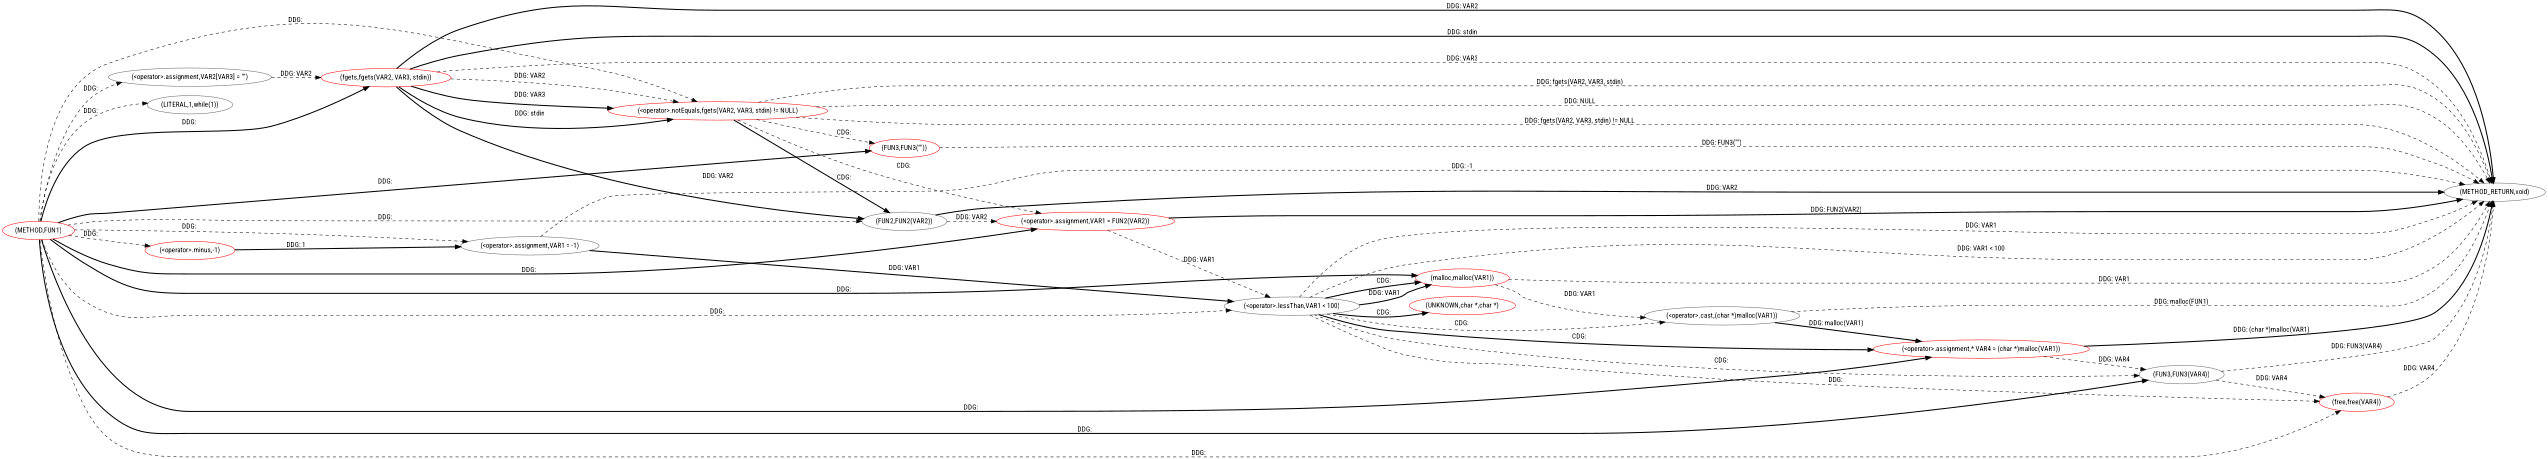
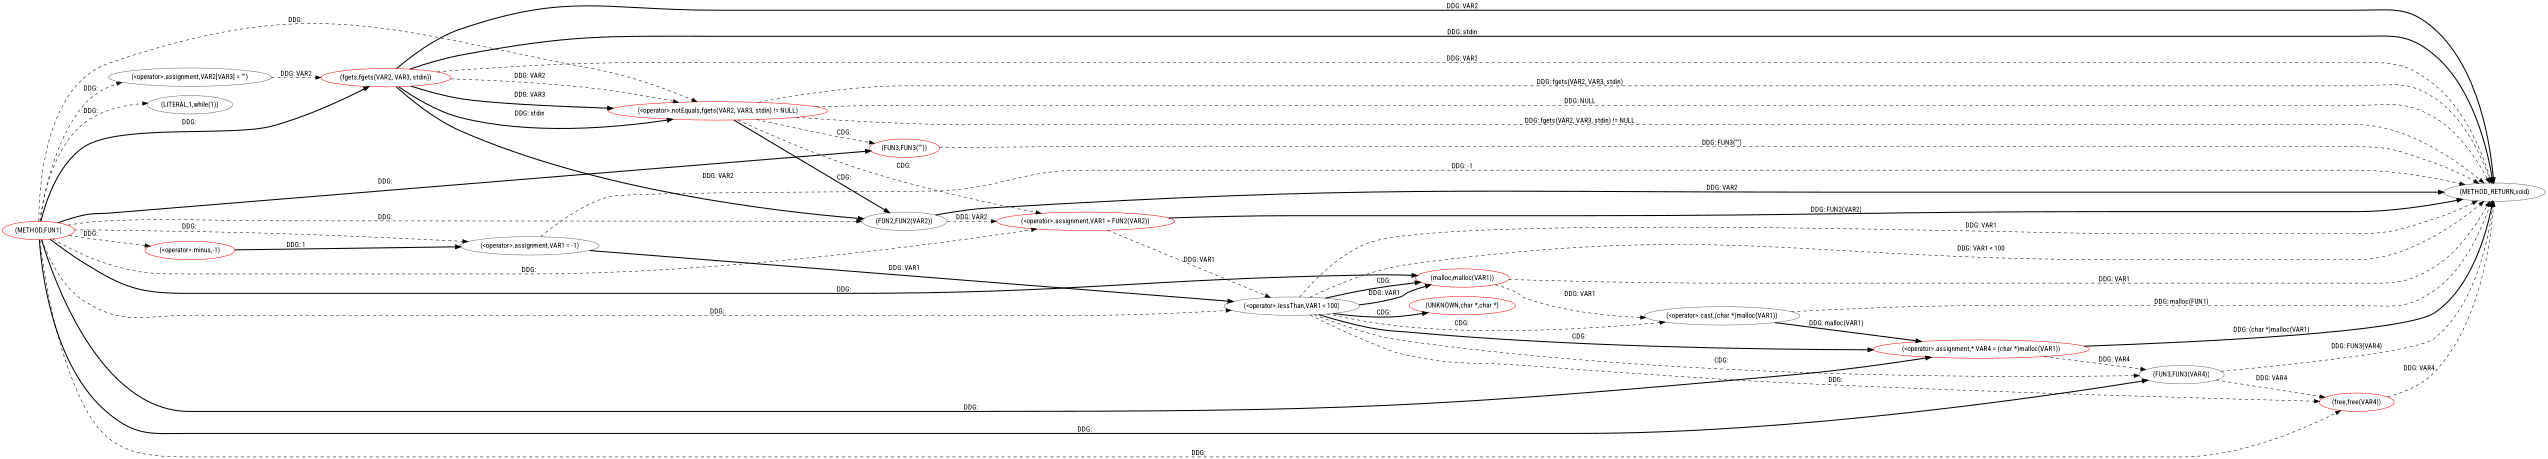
  digraph {
    fontname="Roboto Condensed"
    rankdir=LR
    node [color=red fontname="Roboto Condensed"]
    edge [fontname="Roboto Condensed" style=dashed]
    n1 [label="(METHOD,FUN1)"]
    n2 [color=gray40 label="(<operator>.assignment,VAR1 = -1)"]
    n3 [label="(<operator>.minus,-1)"]
    n4 [color=gray40 label="(LITERAL,1,while(1))"]
    n5 [color=gray40 label="(<operator>.assignment,VAR2[VAR3] = \"\")"]
    n6 [label="(<operator>.notEquals,fgets(VAR2, VAR3, stdin) != NULL)"]
    n7 [label="(fgets,fgets(VAR2, VAR3, stdin))"]
    n8 [label="(<operator>.assignment,VAR1 = FUN2(VAR2))"]
    n9 [color=gray40 label="(FUN2,FUN2(VAR2))"]
    n10 [label="(FUN3,FUN3(\"\"))"]
    n11 [color=gray40 label="(<operator>.lessThan,VAR1 < 100)"]
    n12 [label="(<operator>.assignment,* VAR4 = (char *)malloc(VAR1))"]
    n13 [label="(malloc,malloc(VAR1))"]
    n14 [color=gray40 label="(FUN3,FUN3(VAR4))"]
    n15 [label="(free,free(VAR4))"]
    n16 [color=gray40 label="(METHOD_RETURN,void)"]
    n17 [color=gray40 label="(<operator>.cast,(char *)malloc(VAR1))"]
    n18 [label="(UNKNOWN,char *,char *)"]
    n1 -> n2 [label="DDG: "]
    n1 -> n3 [label="DDG: "]
    n1 -> n4 [label="DDG: "]
    n1 -> n5 [label="DDG: "]
    n1 -> n6 [label="DDG: "]
    n1 -> n7 [label="DDG: " style=bold]
-   n1 -> n8 [label="DDG: " style=bold]
+   n1 -> n8 [label="DDG: "]
    n1 -> n9 [label="DDG: "]
    n1 -> n10 [label="DDG: " style=bold]
    n1 -> n11 [label="DDG: "]
    n1 -> n12 [label="DDG: " style=bold]
    n1 -> n13 [label="DDG: " style=bold]
    n1 -> n14 [label="DDG: " style=bold]
    n1 -> n15 [label="DDG: "]
    n2 -> n11 [label="DDG: VAR1" style=bold]
    n2 -> n16 [label="DDG: -1"]
    n3 -> n2 [label="DDG: 1" style=bold]
    n5 -> n7 [label="DDG: VAR2"]
    n6 -> n8 [label="CDG: "]
    n6 -> n9 [label="CDG: " style=bold]
    n6 -> n10 [label="CDG: "]
    n6 -> n16 [label="DDG: fgets(VAR2, VAR3, stdin)"]
    n6 -> n16 [label="DDG: NULL"]
    n6 -> n16 [label="DDG: fgets(VAR2, VAR3, stdin) != NULL"]
    n7 -> n6 [label="DDG: VAR2"]
    n7 -> n6 [label="DDG: VAR3" style=bold]
    n7 -> n6 [label="DDG: stdin" style=bold]
    n7 -> n9 [label="DDG: VAR2" style=bold]
    n7 -> n16 [label="DDG: VAR2" style=bold]
    n7 -> n16 [label="DDG: stdin" style=bold]
    n7 -> n16 [label="DDG: VAR3"]
    n8 -> n11 [label="DDG: VAR1"]
    n8 -> n16 [label="DDG: FUN2(VAR2)" style=bold]
    n9 -> n8 [label="DDG: VAR2"]
    n9 -> n16 [label="DDG: VAR2" style=bold]
    n10 -> n16 [label="DDG: FUN3(\"\")"]
    n11 -> n12 [label="CDG: " style=bold]
    n11 -> n13 [label="DDG: VAR1" style=bold]
    n11 -> n13 [label="CDG: " style=bold]
    n11 -> n14 [label="CDG: "]
    n11 -> n15 [label="DDG: "]
    n11 -> n16 [label="DDG: VAR1"]
    n11 -> n16 [label="DDG: VAR1 < 100"]
    n11 -> n17 [label="CDG: "]
    n11 -> n18 [label="CDG: " style=bold]
    n12 -> n14 [label="DDG: VAR4"]
    n12 -> n16 [label="DDG: (char *)malloc(VAR1)" style=bold]
    n13 -> n16 [label="DDG: VAR1"]
    n13 -> n17 [label="DDG: VAR1"]
    n14 -> n15 [label="DDG: VAR4"]
    n14 -> n16 [label="DDG: FUN3(VAR4)"]
    n15 -> n16 [label="DDG: VAR4"]
    n17 -> n12 [label="DDG: malloc(VAR1)" style=bold]
    n17 -> n16 [label="DDG: malloc(FUN1)"]
  }
